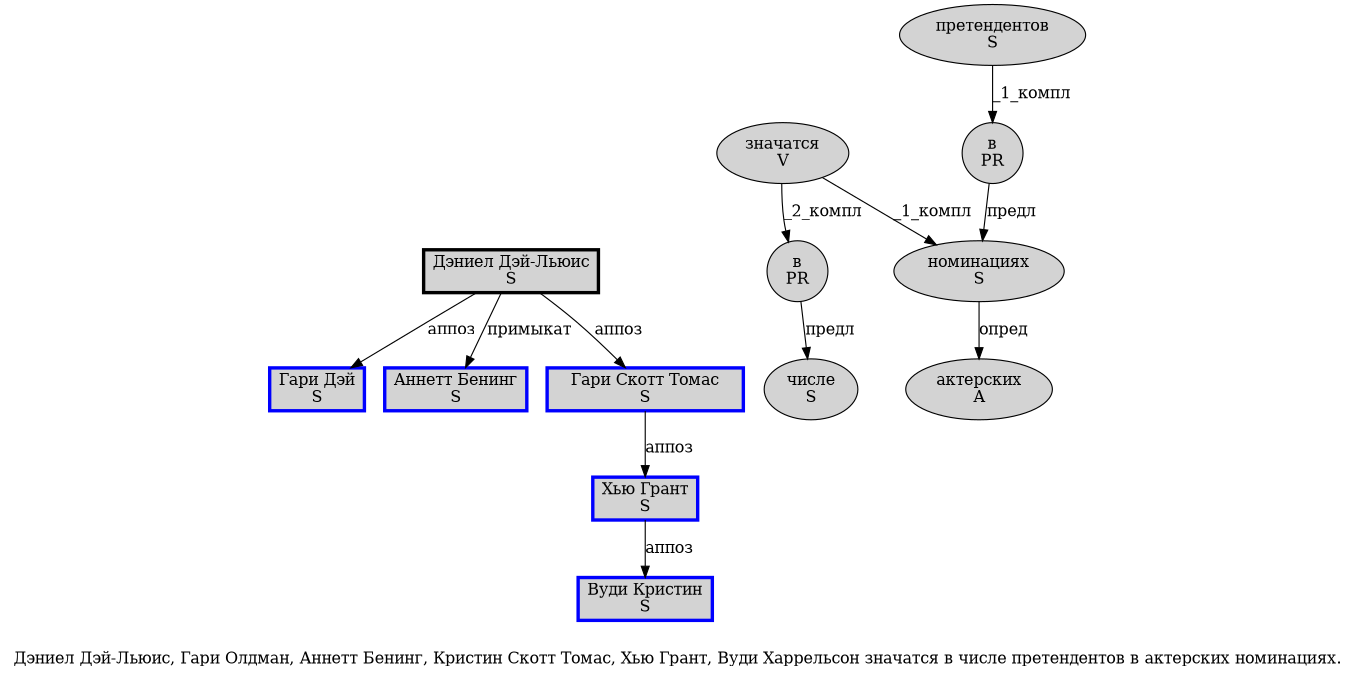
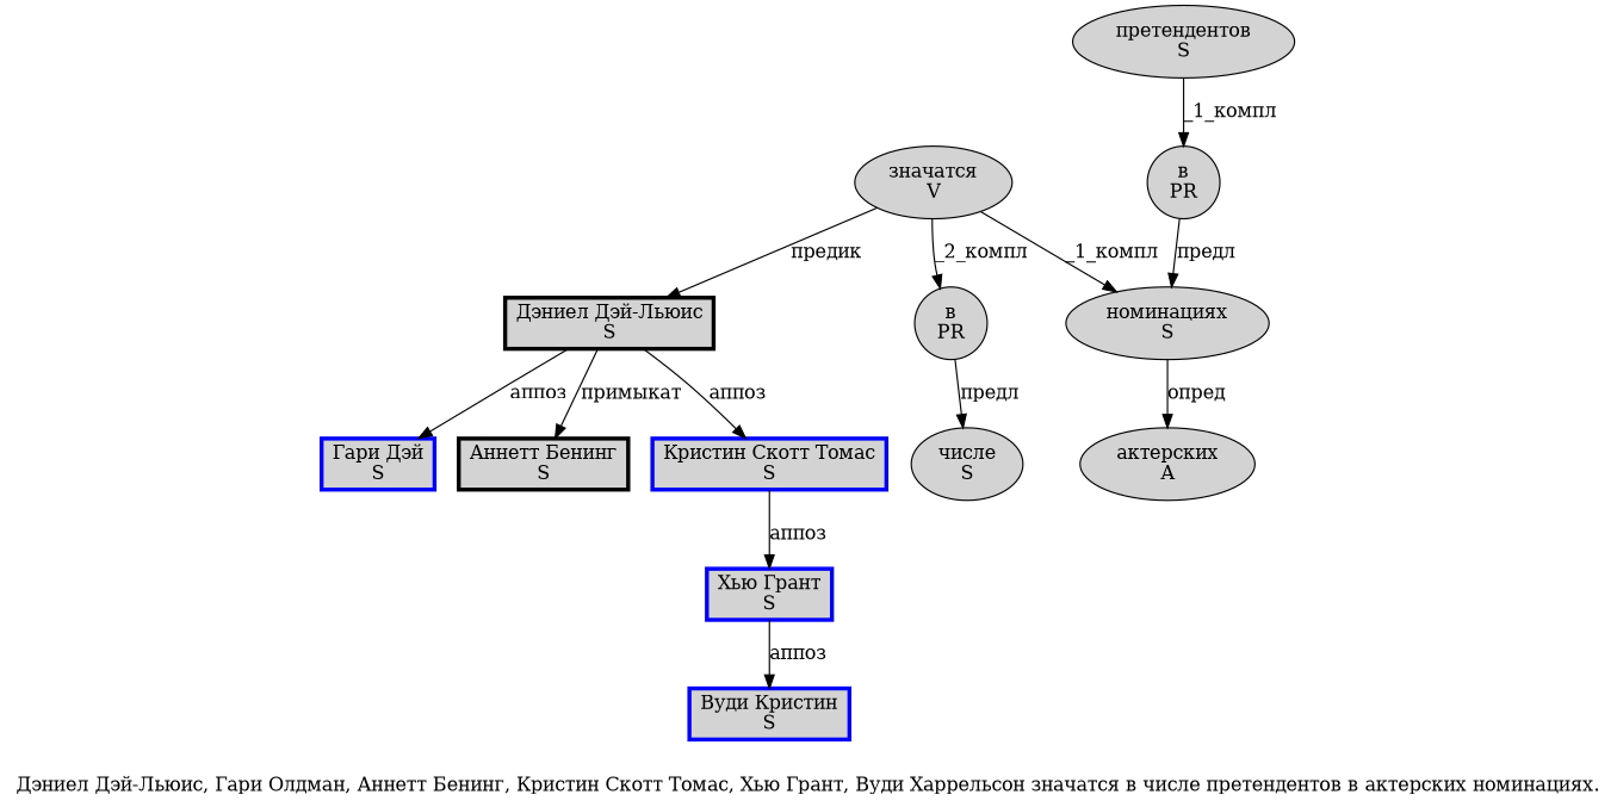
  digraph {
    label="Дэниел Дэй-Льюис, Гари Олдман, Аннетт Бенинг, Кристин Скотт Томас, Хью Грант, Вуди Харрельсон значатся в числе претендентов в актерских номинациях."
    node [fillcolor=lightgray penwidth=1 shape=ellipse style=filled]
    n1 [color=black label="Дэниел Дэй-Льюис\nS" penwidth=3 shape=box]
    n2 [color=blue label="Гари Дэй\nS" penwidth=3 shape=box]
-   n3 [color=blue label="Аннетт Бенинг\nS" penwidth=3 shape=box]
-   n4 [color=blue label="Гари Скотт Томас\nS" penwidth=3 shape=box]
+   n3 [color=black label="Аннетт Бенинг\nS" penwidth=3 shape=box]
+   n4 [color=blue label="Кристин Скотт Томас\nS" penwidth=3 shape=box]
    n5 [color=blue label="Хью Грант\nS" penwidth=3 shape=box]
    n6 [color=blue label="Вуди Кристин\nS" penwidth=3 shape=box]
    n7 [label="значатся\nV"]
    n8 [label="в\nPR"]
    n9 [label="номинациях\nS"]
    n10 [label="числе\nS"]
    n11 [label="претендентов\nS"]
    n12 [label="в\nPR"]
    n13 [label="актерских\nA"]
    n1 -> n2 [label="аппоз"]
    n1 -> n3 [label="примыкат"]
    n1 -> n4 [label="аппоз"]
    n4 -> n5 [label="аппоз"]
    n5 -> n6 [label="аппоз"]
+   n7 -> n1 [label="предик"]
    n7 -> n8 [label="_2_компл"]
    n7 -> n9 [label="_1_компл"]
    n8 -> n10 [label="предл"]
    n9 -> n13 [label="опред"]
    n11 -> n12 [label="_1_компл"]
    n12 -> n9 [label="предл"]
  }
